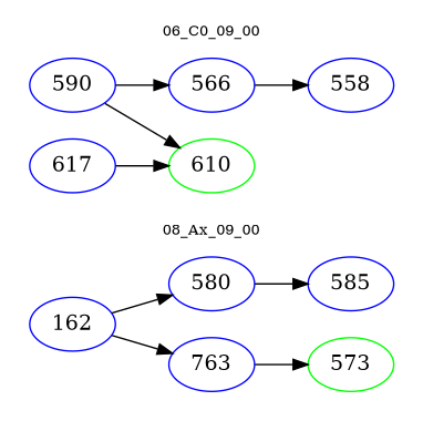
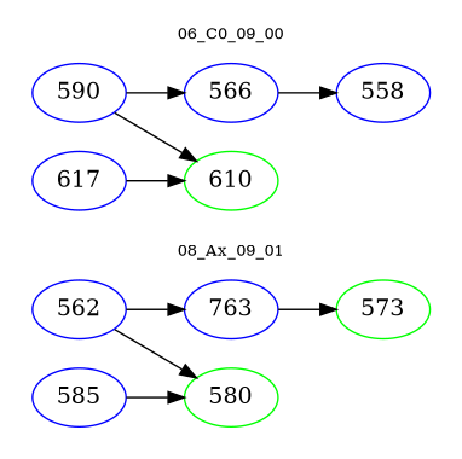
  digraph {
    rankdir=LR
    node [color=blue]
    edge [color=black]
-   n1 [label=162]
+   n1 [label=562]
    n2 [label=763]
-   n3 [label=580]
+   n3 [color=green label=580]
    n4 [color=green label=573]
    n5 [label=585]
    n6 [label=590]
    n7 [label=566]
    n8 [label=617]
    n9 [label=558]
    n10 [color=green label=610]
    subgraph cluster_1 {
      color=white
      fontsize=10
-     label="08_Ax_09_00"
+     label="08_Ax_09_01"
      n1
      n2
      n3
      n4
      n5
    }
    subgraph cluster_2 {
      color=white
      fontsize=10
      label="06_C0_09_00"
      n6
      n7
      n8
      n9
      n10
    }
    n1 -> n2
    n1 -> n3
    n2 -> n4
-   n3 -> n5
+   n5 -> n3
    n6 -> n7
    n6 -> n10
    n7 -> n9
    n8 -> n10
  }
